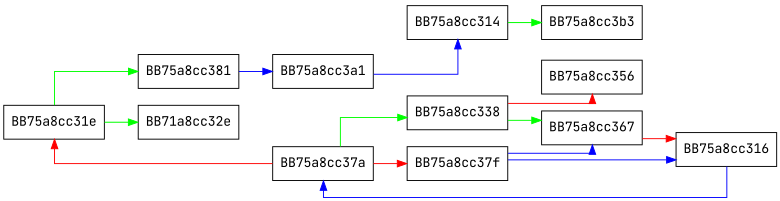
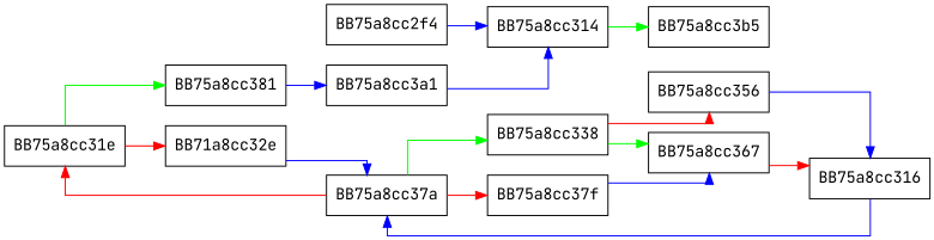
  digraph {
    fontname="JetBrains Mono"
    rankdir=LR
    splines=ortho
    node [fontname="JetBrains Mono" shape=box]
    edge [color=blue fontname="JetBrains Mono"]
+   BB75a8cc2f4
    BB75a8cc314
-   BB75a8cc3b5 [label=BB75a8cc3b3]
+   BB75a8cc3b5
    BB75a8cc31e
    BB75a8cc381
    n6 [label=BB71a8cc32e]
    BB75a8cc3a1
    BB75a8cc37a
    BB75a8cc338
    BB75a8cc37f
    BB75a8cc367
    n12 [label=BB75a8cc356]
    n13 [label=BB75a8cc316]
+   BB75a8cc2f4 -> BB75a8cc314
    BB75a8cc314 -> BB75a8cc3b5 [color=green]
    BB75a8cc31e -> BB75a8cc381 [color=green]
-   BB75a8cc31e -> n6 [color=green]
+   BB75a8cc31e -> n6 [color=red]
    BB75a8cc381 -> BB75a8cc3a1
+   n6 -> BB75a8cc37a
    BB75a8cc3a1 -> BB75a8cc314
    BB75a8cc37a -> BB75a8cc31e [color=red]
    BB75a8cc37a -> BB75a8cc338 [color=green]
    BB75a8cc37a -> BB75a8cc37f [color=red]
    BB75a8cc338 -> BB75a8cc367 [color=green]
    BB75a8cc338 -> n12 [color=red]
    BB75a8cc37f -> BB75a8cc367
    BB75a8cc367 -> n13 [color=red]
-   BB75a8cc37f -> n13
+   n12 -> n13
    n13 -> BB75a8cc37a
  }
